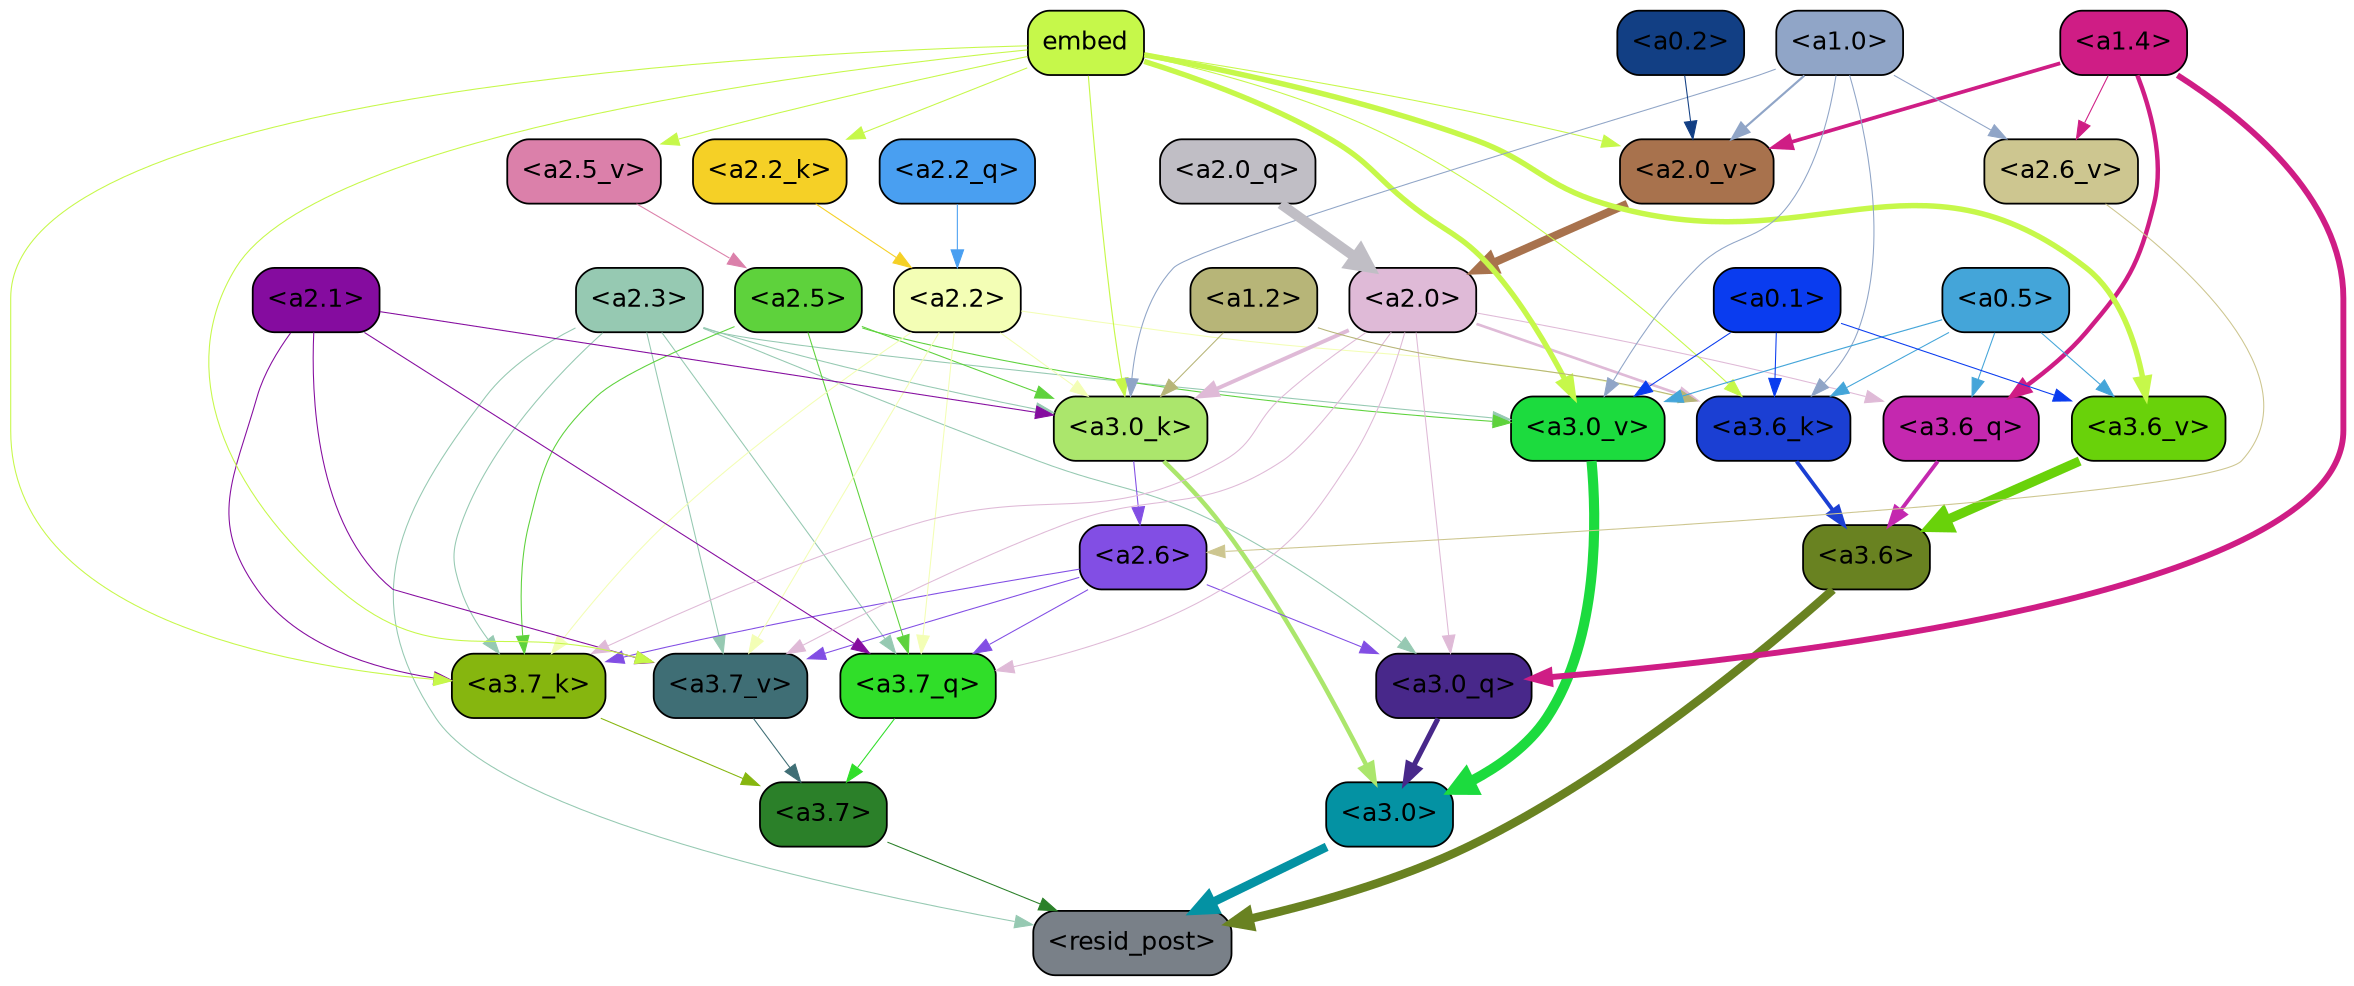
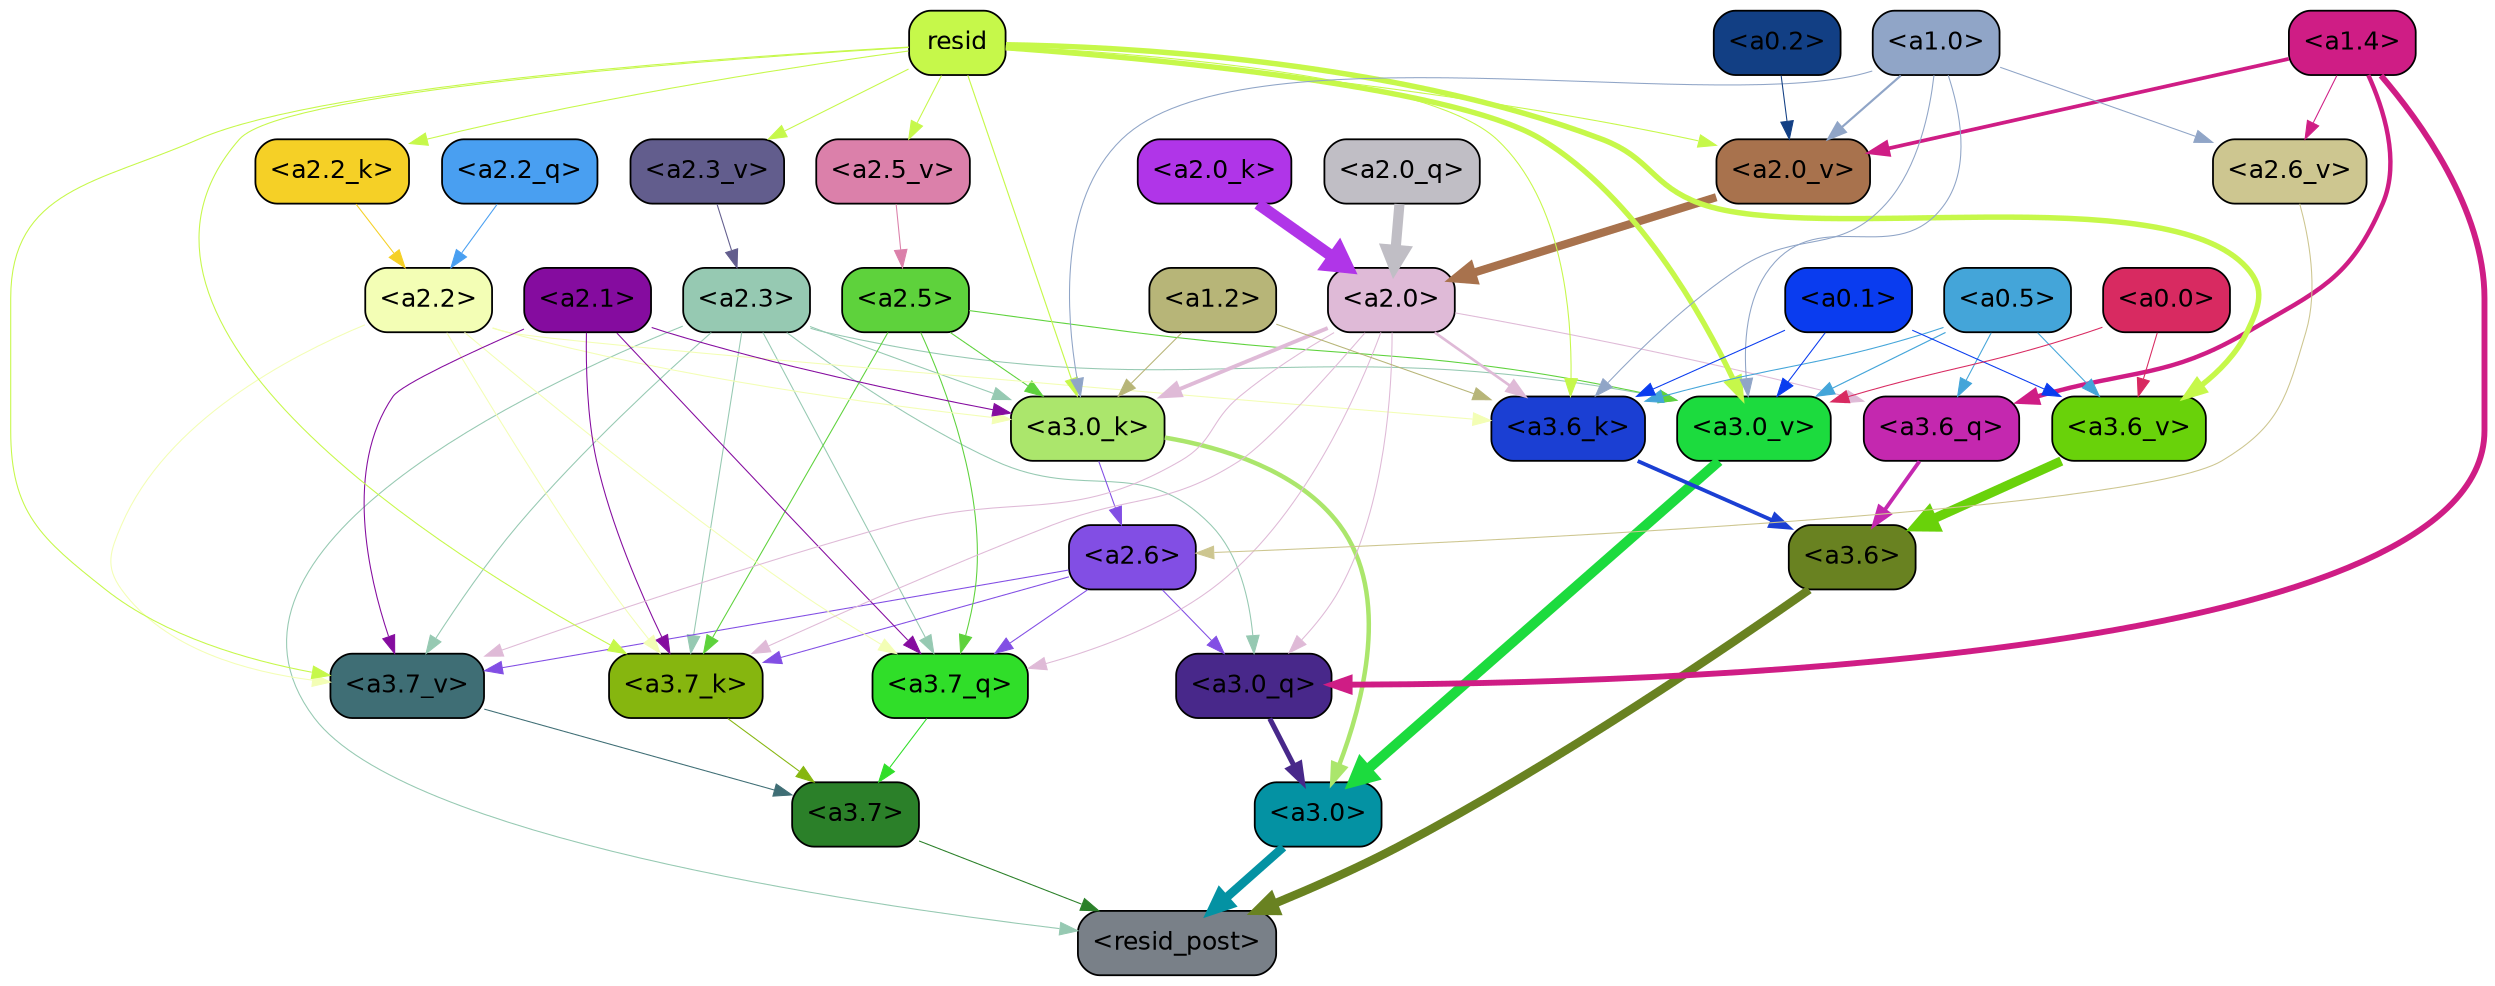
  strict digraph {
    splines=true
    node [color=black fontname=Helvetica shape=box style="filled, rounded"]
    edge [color="#c6f84a" penwidth=0.6]
    "<a3.7>" [fillcolor="#2b8029"]
    "<resid_post>" [fillcolor="#798088"]
    "<a3.6>" [fillcolor="#698221"]
    "<a3.0>" [fillcolor="#0492a3"]
    "<a2.3>" [fillcolor="#96c9b2"]
    "<a3.7_q>" [fillcolor="#30de29"]
    "<a3.0_q>" [fillcolor="#48288a"]
    "<a3.7_k>" [fillcolor="#86b60f"]
    "<a3.0_k>" [fillcolor="#abe66c"]
    "<a3.7_v>" [fillcolor="#3f6e75"]
    "<a3.0_v>" [fillcolor="#1cdb3e"]
    "<a2.6>" [fillcolor="#824ee4"]
    "<a3.6_q>" [fillcolor="#c428af"]
    "<a3.6_k>" [fillcolor="#1b3fd3"]
    "<a3.6_v>" [fillcolor="#69d20a"]
    "<a2.5>" [fillcolor="#5ed23c"]
    "<a2.2>" [fillcolor="#f3feb5"]
    "<a2.1>" [fillcolor="#850c9f"]
    "<a2.0>" [fillcolor="#dfbad7"]
    "<a1.4>" [fillcolor="#cf1d85"]
    "<a2.6_v>" [fillcolor="#cdc690"]
    "<a2.0_v>" [fillcolor="#a8724d"]
-   embed [fillcolor="#c6f84a"]
+   embed [fillcolor="#c6f84a" label=resid]
    "<a2.2_k>" [fillcolor="#f5d026"]
    "<a2.5_v>" [fillcolor="#db80aa"]
+   "<a2.3_v>" [fillcolor="#625d8d"]
    "<a1.2>" [fillcolor="#b7b578"]
    "<a1.0>" [fillcolor="#90a5c7"]
    "<a0.5>" [fillcolor="#44a5d9"]
    "<a0.1>" [fillcolor="#0a3cef"]
+   "<a0.0>" [fillcolor="#d82a61"]
    "<a2.2_q>" [fillcolor="#499ff1"]
    "<a2.0_q>" [fillcolor="#c0bec5"]
+   "<a2.0_k>" [fillcolor="#b035e8"]
    "<a0.2>" [fillcolor="#123f84"]
    "<a3.7>" -> "<resid_post>" [color="#2b8029"]
    "<a3.6>" -> "<resid_post>" [color="#698221" penwidth=4.7534414529800415]
    "<a3.0>" -> "<resid_post>" [color="#0492a3" penwidth=4.898576855659485]
    "<a2.3>" -> "<resid_post>" [color="#96c9b2"]
    "<a2.3>" -> "<a3.7_q>" [color="#96c9b2"]
    "<a2.3>" -> "<a3.0_q>" [color="#96c9b2"]
    "<a2.3>" -> "<a3.7_k>" [color="#96c9b2"]
    "<a2.3>" -> "<a3.0_k>" [color="#96c9b2"]
    "<a2.3>" -> "<a3.7_v>" [color="#96c9b2"]
    "<a2.3>" -> "<a3.0_v>" [color="#96c9b2"]
    "<a3.7_q>" -> "<a3.7>" [color="#30de29"]
    "<a3.0_q>" -> "<a3.0>" [color="#48288a" penwidth=2.870753765106201]
    "<a3.7_k>" -> "<a3.7>" [color="#86b60f"]
    "<a3.0_k>" -> "<a3.0>" [color="#abe66c" penwidth=2.520303964614868]
    "<a3.0_k>" -> "<a2.6>" [color="#824ee4"]
    "<a3.7_v>" -> "<a3.7>" [color="#3f6e75"]
    "<a3.0_v>" -> "<a3.0>" [color="#1cdb3e" penwidth=5.680712580680847]
    "<a2.6>" -> "<a3.7_q>" [color="#824ee4"]
    "<a2.6>" -> "<a3.0_q>" [color="#824ee4"]
    "<a2.6>" -> "<a3.7_k>" [color="#824ee4"]
    "<a2.6>" -> "<a3.7_v>" [color="#824ee4"]
    "<a3.6_q>" -> "<a3.6>" [color="#c428af" penwidth=2.160832464694977]
    "<a3.6_k>" -> "<a3.6>" [color="#1b3fd3" penwidth=2.13908451795578]
    "<a3.6_v>" -> "<a3.6>" [color="#69d20a" penwidth=5.297133803367615]
    "<a2.5>" -> "<a3.7_q>" [color="#5ed23c"]
    "<a2.5>" -> "<a3.7_k>" [color="#5ed23c"]
    "<a2.5>" -> "<a3.0_k>" [color="#5ed23c"]
    "<a2.5>" -> "<a3.0_v>" [color="#5ed23c"]
    "<a2.2>" -> "<a3.7_q>" [color="#f3feb5"]
    "<a2.2>" -> "<a3.7_k>" [color="#f3feb5"]
    "<a2.2>" -> "<a3.0_k>" [color="#f3feb5"]
    "<a2.2>" -> "<a3.7_v>" [color="#f3feb5"]
    "<a2.2>" -> "<a3.6_k>" [color="#f3feb5"]
    "<a2.1>" -> "<a3.7_q>" [color="#850c9f"]
    "<a2.1>" -> "<a3.7_k>" [color="#850c9f"]
    "<a2.1>" -> "<a3.0_k>" [color="#850c9f"]
    "<a2.1>" -> "<a3.7_v>" [color="#850c9f"]
    "<a2.0>" -> "<a3.7_q>" [color="#dfbad7"]
    "<a2.0>" -> "<a3.0_q>" [color="#dfbad7"]
    "<a2.0>" -> "<a3.7_k>" [color="#dfbad7"]
    "<a2.0>" -> "<a3.0_k>" [color="#dfbad7" penwidth=2.18752121925354]
    "<a2.0>" -> "<a3.7_v>" [color="#dfbad7"]
    "<a2.0>" -> "<a3.6_q>" [color="#dfbad7"]
    "<a2.0>" -> "<a3.6_k>" [color="#dfbad7" penwidth=1.4957321882247925]
    "<a1.4>" -> "<a3.0_q>" [color="#cf1d85" penwidth=3.299744725227356]
    "<a1.4>" -> "<a3.6_q>" [color="#cf1d85" penwidth=2.4829938411712646]
    "<a1.4>" -> "<a2.6_v>" [color="#cf1d85"]
    "<a1.4>" -> "<a2.0_v>" [color="#cf1d85" penwidth=2.092592429369688]
    "<a2.6_v>" -> "<a2.6>" [color="#cdc690"]
    "<a2.0_v>" -> "<a2.0>" [color="#a8724d" penwidth=4.5695202350616455]
    embed -> "<a3.7_k>"
    embed -> "<a3.0_k>" [penwidth=0.6394047290086746]
    embed -> "<a3.7_v>"
    embed -> "<a3.0_v>" [penwidth=3.0212591886520386]
    embed -> "<a3.6_k>"
    embed -> "<a3.6_v>" [penwidth=3.067279100418091]
    embed -> "<a2.0_v>"
    embed -> "<a2.2_k>"
    embed -> "<a2.5_v>"
+   embed -> "<a2.3_v>"
    "<a2.2_k>" -> "<a2.2>" [color="#f5d026"]
    "<a2.5_v>" -> "<a2.5>" [color="#db80aa"]
+   "<a2.3_v>" -> "<a2.3>" [color="#625d8d"]
    "<a1.2>" -> "<a3.0_k>" [color="#b7b578"]
    "<a1.2>" -> "<a3.6_k>" [color="#b7b578"]
    "<a1.0>" -> "<a3.0_k>" [color="#90a5c7"]
    "<a1.0>" -> "<a3.0_v>" [color="#90a5c7"]
    "<a1.0>" -> "<a3.6_k>" [color="#90a5c7"]
    "<a1.0>" -> "<a2.6_v>" [color="#90a5c7"]
    "<a1.0>" -> "<a2.0_v>" [color="#90a5c7" penwidth=1.2132605910301208]
    "<a0.5>" -> "<a3.0_v>" [color="#44a5d9" penwidth=0.648682102560997]
    "<a0.5>" -> "<a3.6_q>" [color="#44a5d9"]
    "<a0.5>" -> "<a3.6_k>" [color="#44a5d9"]
    "<a0.5>" -> "<a3.6_v>" [color="#44a5d9"]
    "<a0.1>" -> "<a3.0_v>" [color="#0a3cef"]
    "<a0.1>" -> "<a3.6_k>" [color="#0a3cef"]
    "<a0.1>" -> "<a3.6_v>" [color="#0a3cef"]
+   "<a0.0>" -> "<a3.0_v>" [color="#d82a61"]
+   "<a0.0>" -> "<a3.6_v>" [color="#d82a61"]
    "<a2.2_q>" -> "<a2.2>" [color="#499ff1"]
    "<a2.0_q>" -> "<a2.0>" [color="#c0bec5" penwidth=5.681910276412964]
+   "<a2.0_k>" -> "<a2.0>" [color="#b035e8" penwidth=6.447777509689331]
    "<a0.2>" -> "<a2.0_v>" [color="#123f84"]
  }
